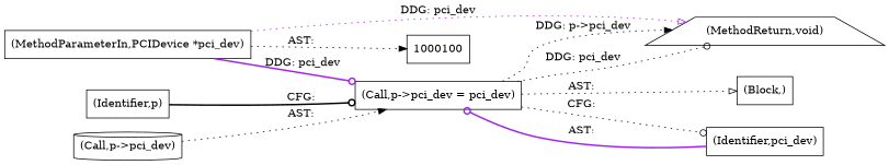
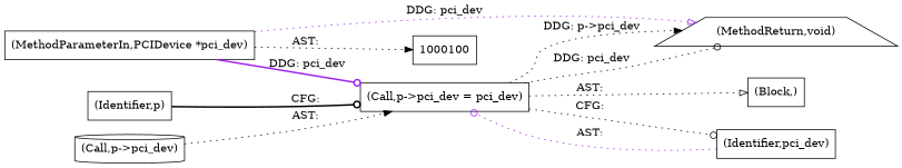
  digraph {
    rankdir=LR
    node [shape=box]
    edge [arrowhead=odot color=black style=dotted]
    n1 [label="(MethodParameterIn,PCIDevice *pci_dev)"]
    n2 [label="(Call,p->pci_dev = pci_dev)"]
    n3 [label="(MethodReturn,void)" shape=trapezium]
    1000100
    n5 [label="(Block,)"]
    n6 [label="(Identifier,pci_dev)"]
    n7 [label="(Identifier,p)"]
    n8 [label="(Call,p->pci_dev)" shape=cylinder]
    n1 -> n2 [color=purple label="DDG: pci_dev" style=bold]
    n1 -> n3 [arrowhead=onormal color=purple label="DDG: pci_dev"]
    n1 -> 1000100 [arrowhead=normal label="AST: "]
    n2 -> n3 [arrowhead=normal label="DDG: p->pci_dev"]
    n2 -> n3 [label="DDG: pci_dev"]
    n2 -> n5 [arrowhead=onormal label="AST: "]
    n2 -> n6 [label="CFG: "]
-   n6 -> n2 [color=purple label="AST: " style=bold]
+   n6 -> n2 [color=purple label="AST: "]
    n7 -> n2 [label="CFG: " style=bold]
    n8 -> n2 [arrowhead=normal label="AST: "]
  }
